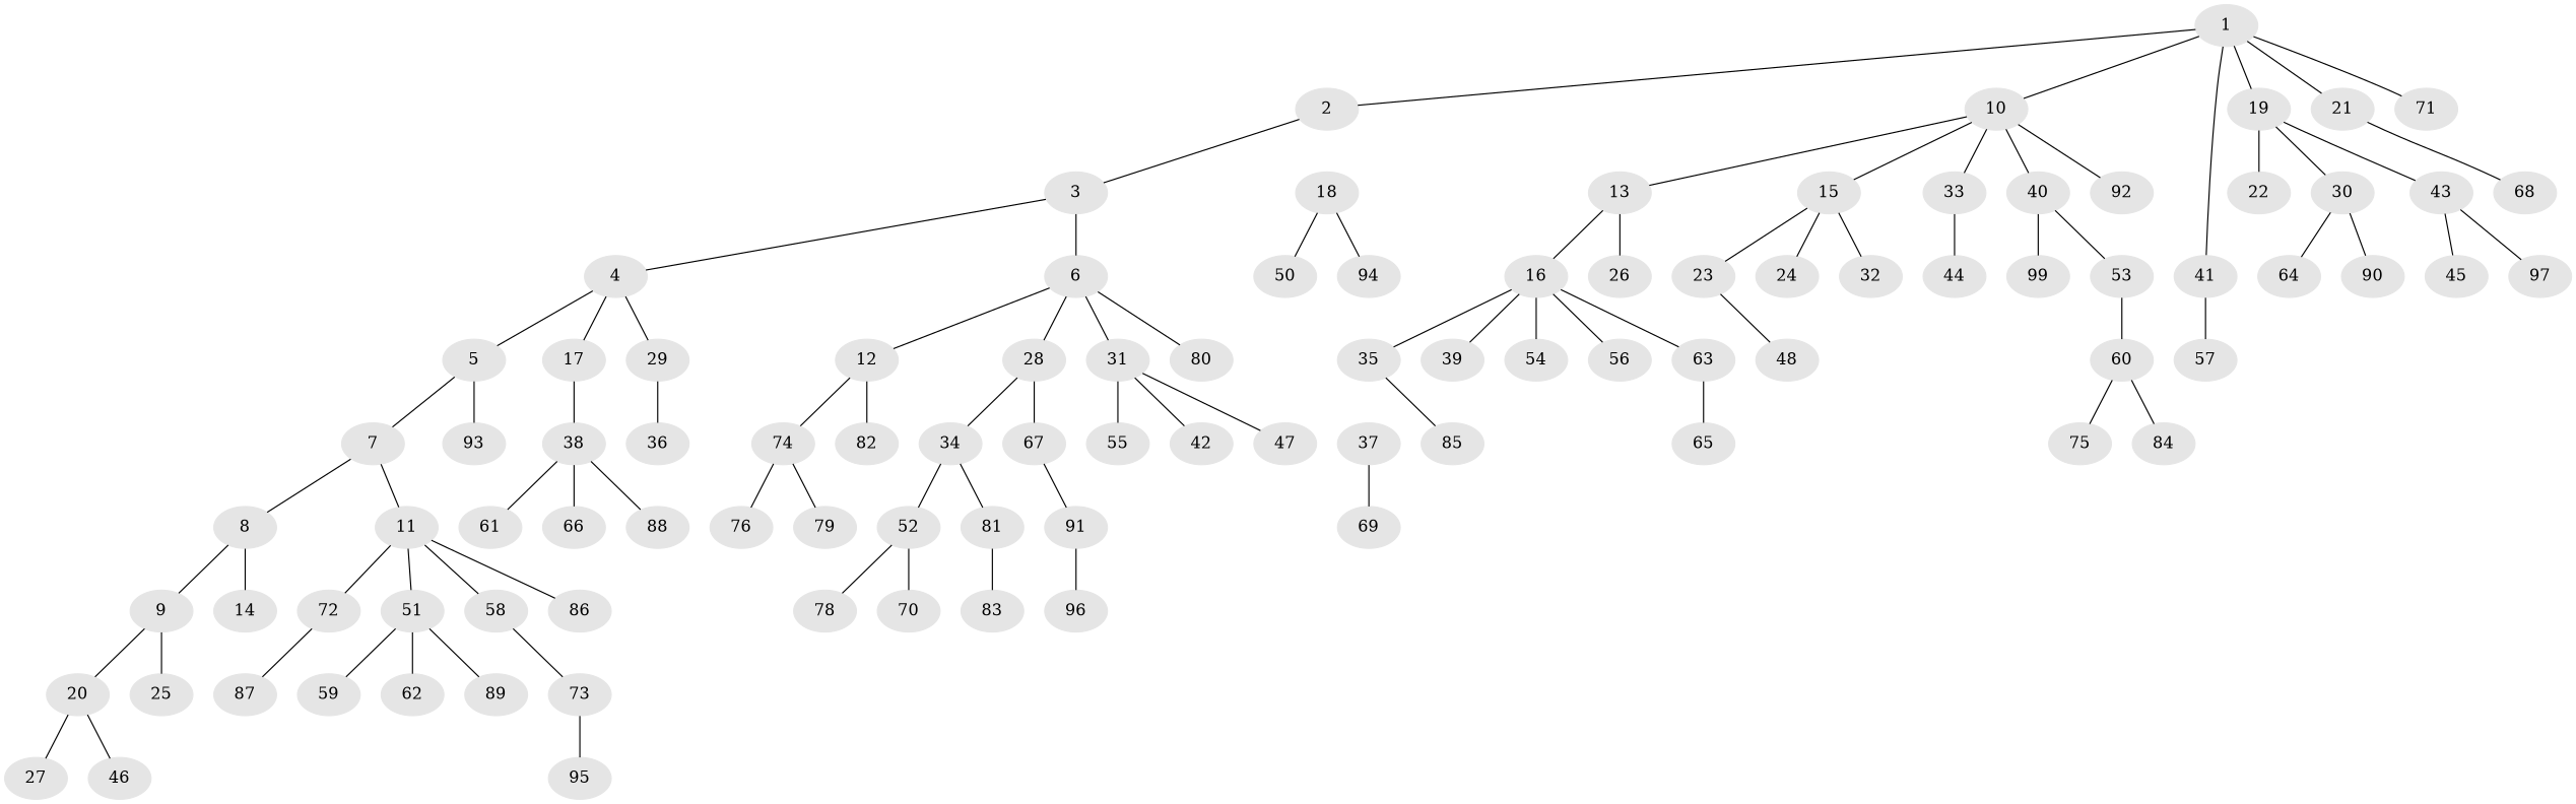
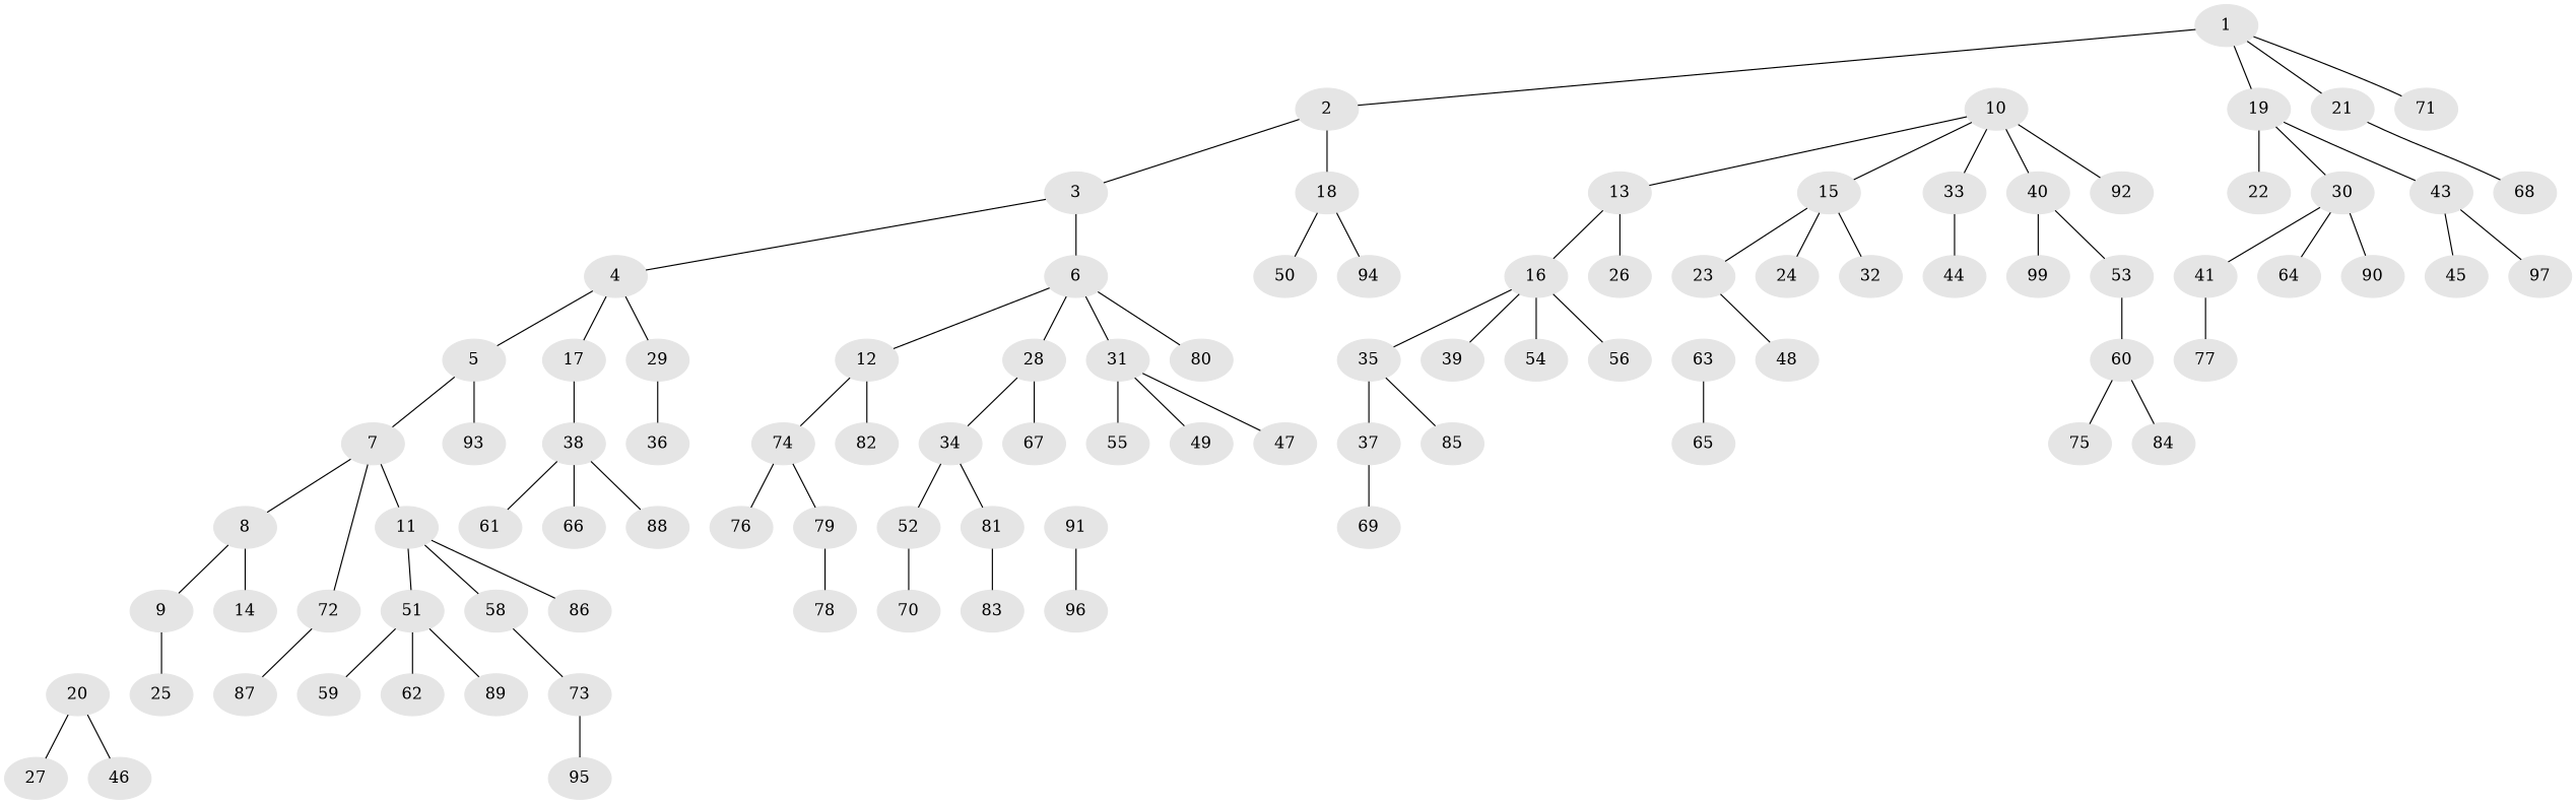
  graph {
    node [color=gray90 style=filled]
    1
    2
    10
    19
    21
    41
    71
    3
    18
    13
    15
    33
    40
    92
    22
    30
    43
    68
-   77 [label=57]
+   77
    4
    6
    50
    94
    5
    17
    29
    12
    28
    31
    80
    7
    93
    38
    36
    8
    11
    72
    74
    82
    34
    67
    55
-   42
+   42 [label=49]
    47
    9
    14
    51
    58
    86
    87
    20
    25
    27
    46
    16
    26
    23
    24
    32
    44
    n61 [label=99]
    53
    59
    62
    89
    73
    76
    79
    35
    39
    54
    56
    63
    48
    37
    85
    65
    61
    66
    88
    64
    90
    45
    n84 [label=97]
    52
    81
    91
    70
    78
    83
    69
    60
    75
    84
    95
    96
    1 -- 2
-   1 -- 10
    1 -- 19
    1 -- 21
-   1 -- 41
+   30 -- 41
    1 -- 71
    2 -- 3
+   2 -- 18
    10 -- 13
    10 -- 15
    10 -- 33
    10 -- 40
    10 -- 92
    19 -- 22
    19 -- 30
    19 -- 43
    21 -- 68
    41 -- 77
    3 -- 4
    3 -- 6
    18 -- 50
    18 -- 94
    13 -- 16
    13 -- 26
    15 -- 23
    15 -- 24
    15 -- 32
    33 -- 44
    40 -- n61
    40 -- 53
    30 -- 64
    30 -- 90
    43 -- 45
    43 -- n84
    4 -- 5
    4 -- 17
    4 -- 29
    6 -- 12
    6 -- 28
    6 -- 31
    6 -- 80
    5 -- 7
    5 -- 93
    17 -- 38
    29 -- 36
    12 -- 74
    12 -- 82
    28 -- 34
    28 -- 67
    31 -- 55
    31 -- 42
    31 -- 47
    7 -- 8
    7 -- 11
-   11 -- 72
+   7 -- 72
    38 -- 61
    38 -- 66
    38 -- 88
    8 -- 9
    8 -- 14
    11 -- 51
    11 -- 58
    11 -- 86
    72 -- 87
    74 -- 76
    74 -- 79
    34 -- 52
    34 -- 81
-   67 -- 91
-   9 -- 20
    9 -- 25
    51 -- 59
    51 -- 62
    51 -- 89
    58 -- 73
    20 -- 27
    20 -- 46
    16 -- 35
    16 -- 39
    16 -- 54
    16 -- 56
-   16 -- 63
    23 -- 48
    53 -- 60
    73 -- 95
+   35 -- 37
    35 -- 85
    63 -- 65
    37 -- 69
    52 -- 70
-   52 -- 78
+   79 -- 78
    81 -- 83
    91 -- 96
    60 -- 75
    60 -- 84
  }
